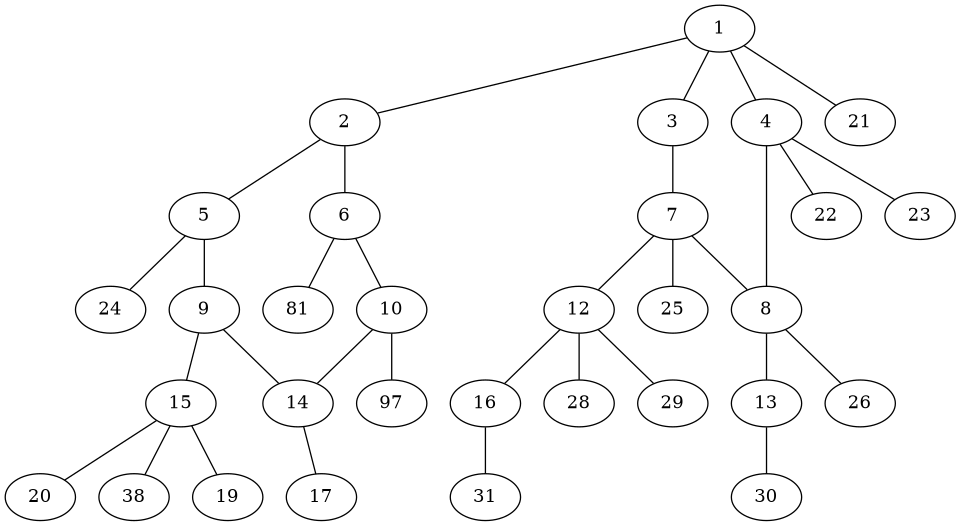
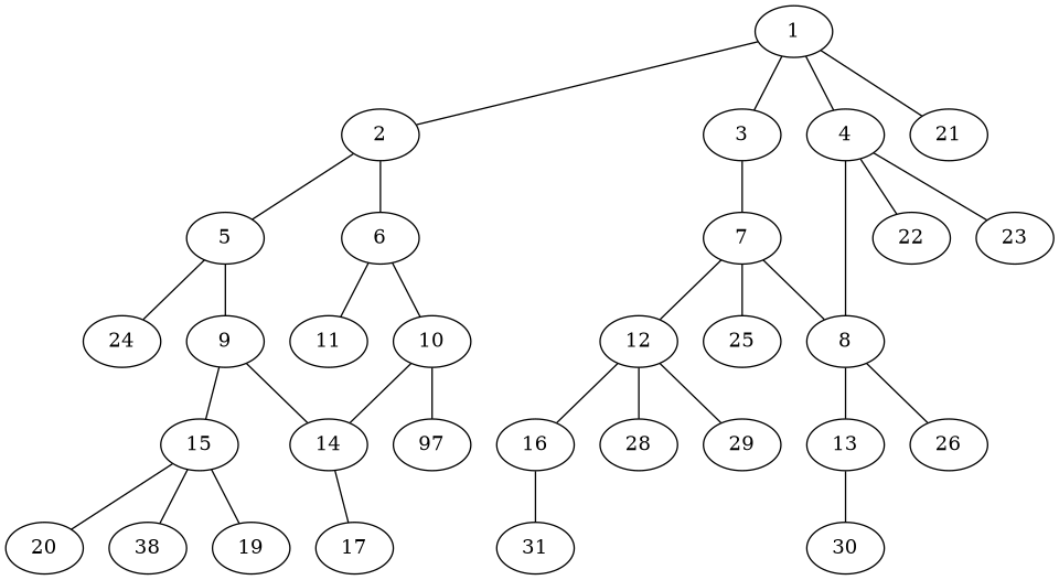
  graph {
    node [chem=H]
    edge [valence=1]
    1 [chem=C]
    2 [chem=N]
    3 [chem=O]
    4 [chem=C]
    21
    5 [chem=C]
    6 [chem=C]
    7 [chem=C]
    8 [chem=C]
    22
    23
    9 [chem=C]
    24
    10 [chem=N]
-   11 [chem=O label=81]
+   11 [chem=O]
    12 [chem=C]
    25
    13 [chem=O]
    26
    14 [chem=C]
    15 [chem=C]
    n22 [label=97]
    16 [chem=O]
    28
    29
    30
    17 [chem=O]
    n28 [chem=F label=38]
    19 [chem=F]
    20 [chem=F]
    31
    1 -- 2
    1 -- 3
    1 -- 4
    1 -- 21
    2 -- 5
    2 -- 6
    3 -- 7
    4 -- 8
    4 -- 22
    4 -- 23
    5 -- 9 [valence=2]
    5 -- 24
    6 -- 10
    6 -- 11 [valence=2]
    7 -- 8
    7 -- 12
    7 -- 25
    8 -- 13
    8 -- 26
    9 -- 14
    9 -- 15
    10 -- 14
    10 -- n22
    12 -- 16
    12 -- 28
    12 -- 29
    13 -- 30
    14 -- 17 [valence=2]
    15 -- n28
    15 -- 19
    15 -- 20
    16 -- 31
  }
